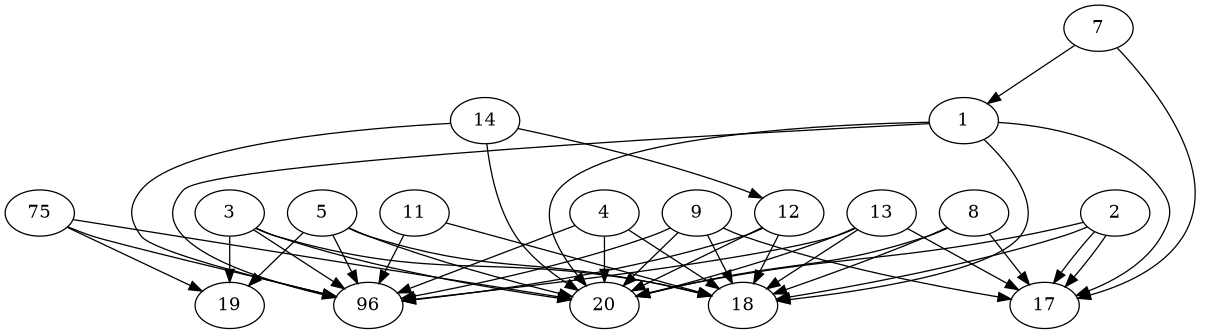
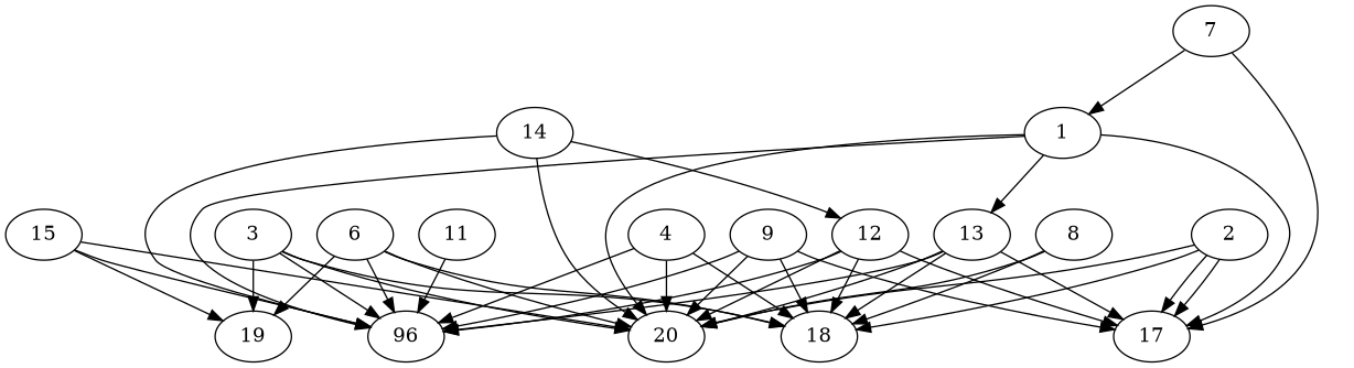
  digraph {
    node [alpha=0.12]
    1 [expect_size=49616896]
    n2 [alpha=0.16 expect_size=47387648 label=96]
    17 [alpha=0.03 expect_size=39399424]
    18 [alpha=0.09 expect_size=45647872]
    20 [alpha=0.15 expect_size=9188352]
    2 [alpha=0.02 expect_size=32898048]
    3 [alpha=0.06 expect_size=10930176]
    19 [alpha=0.18 expect_size=27330560]
    4 [alpha=0.13 expect_size=51324928]
-   5 [alpha=0.06 expect_size=43705344]
+   5 [alpha=0.06 expect_size=43705344 label=6]
    7 [alpha=0.03 expect_size=43587584]
    8 [expect_size=31694848]
    9 [expect_size=14849024]
    11 [alpha=0.11 expect_size=5274624]
    12 [alpha=0.05 expect_size=32560128]
    13 [alpha=0.16 expect_size=36157440]
    14 [alpha=0.08 expect_size=49970176]
-   15 [alpha=0.19 expect_size=32905216 label=75]
+   15 [alpha=0.19 expect_size=32905216]
    1 -> n2
    1 -> 17
-   1 -> 18
+   1 -> 13
    1 -> 20
    2 -> 17
    2 -> 17
    2 -> 18
    2 -> 20
    3 -> n2
    3 -> 18
    3 -> 20
    3 -> 19
    4 -> n2
    4 -> 18
    4 -> 20
    5 -> n2
    5 -> 18
    5 -> 20
    5 -> 19
    7 -> 1
    7 -> 17
-   8 -> 17
+   12 -> 17
    8 -> 18
    8 -> 20
    9 -> n2
    9 -> 17
    9 -> 18
    9 -> 20
    11 -> n2
-   11 -> 18
    12 -> n2
    12 -> 18
    12 -> 20
    13 -> n2
    13 -> 17
    13 -> 18
    13 -> 20
    14 -> n2
    14 -> 20
    14 -> 12
    15 -> n2
    15 -> 20
    15 -> 19
  }
